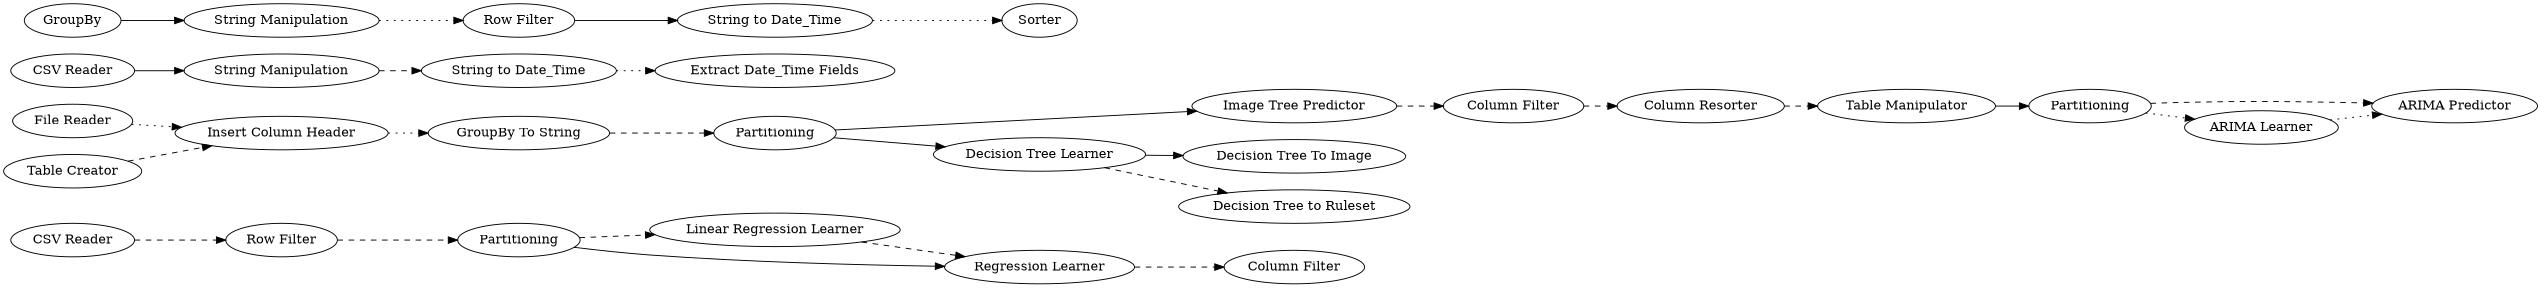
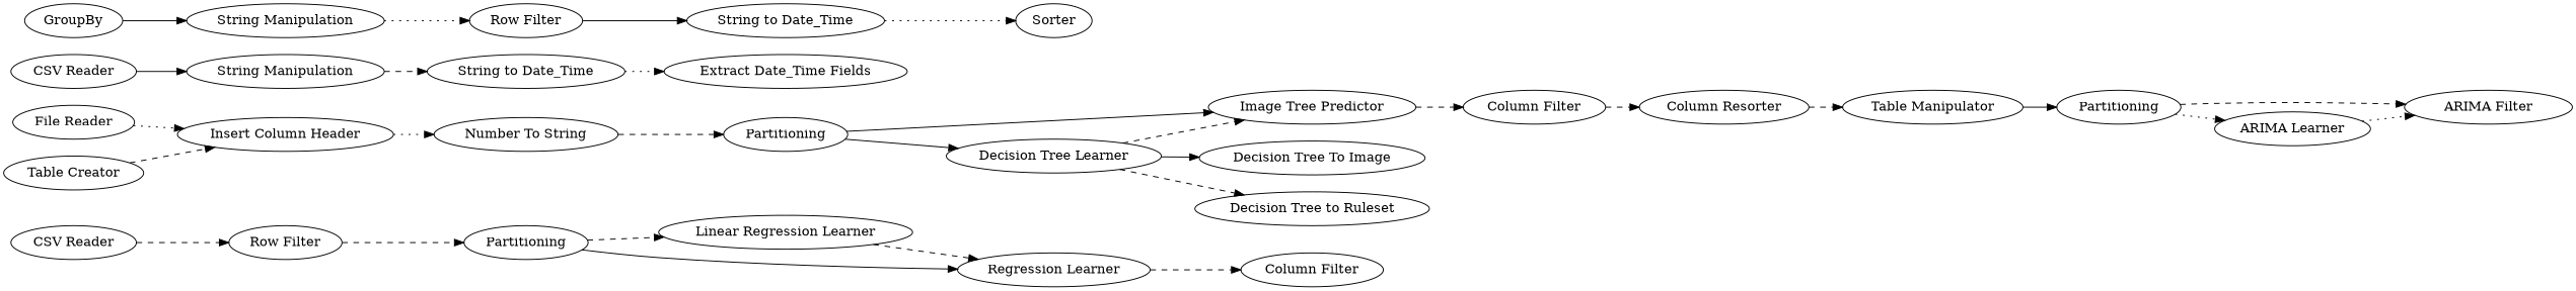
  digraph {
    rankdir=LR
    edge [style=dashed]
    n1 [label="CSV Reader"]
    n2 [label="Row Filter"]
    n3 [label=Partitioning]
    n4 [label="Linear Regression Learner"]
    n5 [label="Regression Learner"]
    n6 [label="Column Filter"]
    n7 [label="File Reader"]
    n8 [label="Insert Column Header"]
-   n9 [label="GroupBy To String"]
+   n9 [label="Number To String"]
    n10 [label="Table Creator"]
    n11 [label=Partitioning]
    n12 [label="Decision Tree Learner"]
    n13 [label="Image Tree Predictor"]
    n14 [label="Decision Tree To Image"]
    n15 [label="Decision Tree to Ruleset"]
    n16 [label="Column Filter"]
    n17 [label="Column Resorter"]
    n18 [label="Table Manipulator"]
    n19 [label="CSV Reader"]
    n20 [label="String Manipulation"]
    n21 [label="String to Date_Time"]
    n22 [label="Extract Date_Time Fields"]
    n23 [label=GroupBy]
    n24 [label="String Manipulation"]
    n25 [label="Row Filter"]
    n26 [label="String to Date_Time"]
    n27 [label=Sorter]
    n28 [label=Partitioning]
-   n29 [label="ARIMA Predictor"]
+   n29 [label="ARIMA Filter"]
    n30 [label="ARIMA Learner"]
    n1 -> n2
    n2 -> n3
    n3 -> n4
    n3 -> n5 [style=solid]
    n4 -> n5
    n5 -> n6
    n7 -> n8 [style=dotted]
    n8 -> n9 [style=dotted]
    n9 -> n11
    n10 -> n8
    n11 -> n12 [style=solid]
    n11 -> n13 [style=solid]
+   n12 -> n13
    n12 -> n14 [style=solid]
    n12 -> n15
    n13 -> n16
    n16 -> n17
    n17 -> n18
    n18 -> n28 [style=solid]
    n19 -> n20 [style=solid]
    n20 -> n21
    n21 -> n22 [style=dotted]
    n23 -> n24 [style=solid]
    n24 -> n25 [style=dotted]
    n25 -> n26 [style=solid]
    n26 -> n27 [style=dotted]
    n28 -> n29
    n28 -> n30 [style=dotted]
    n30 -> n29 [style=dotted]
  }
